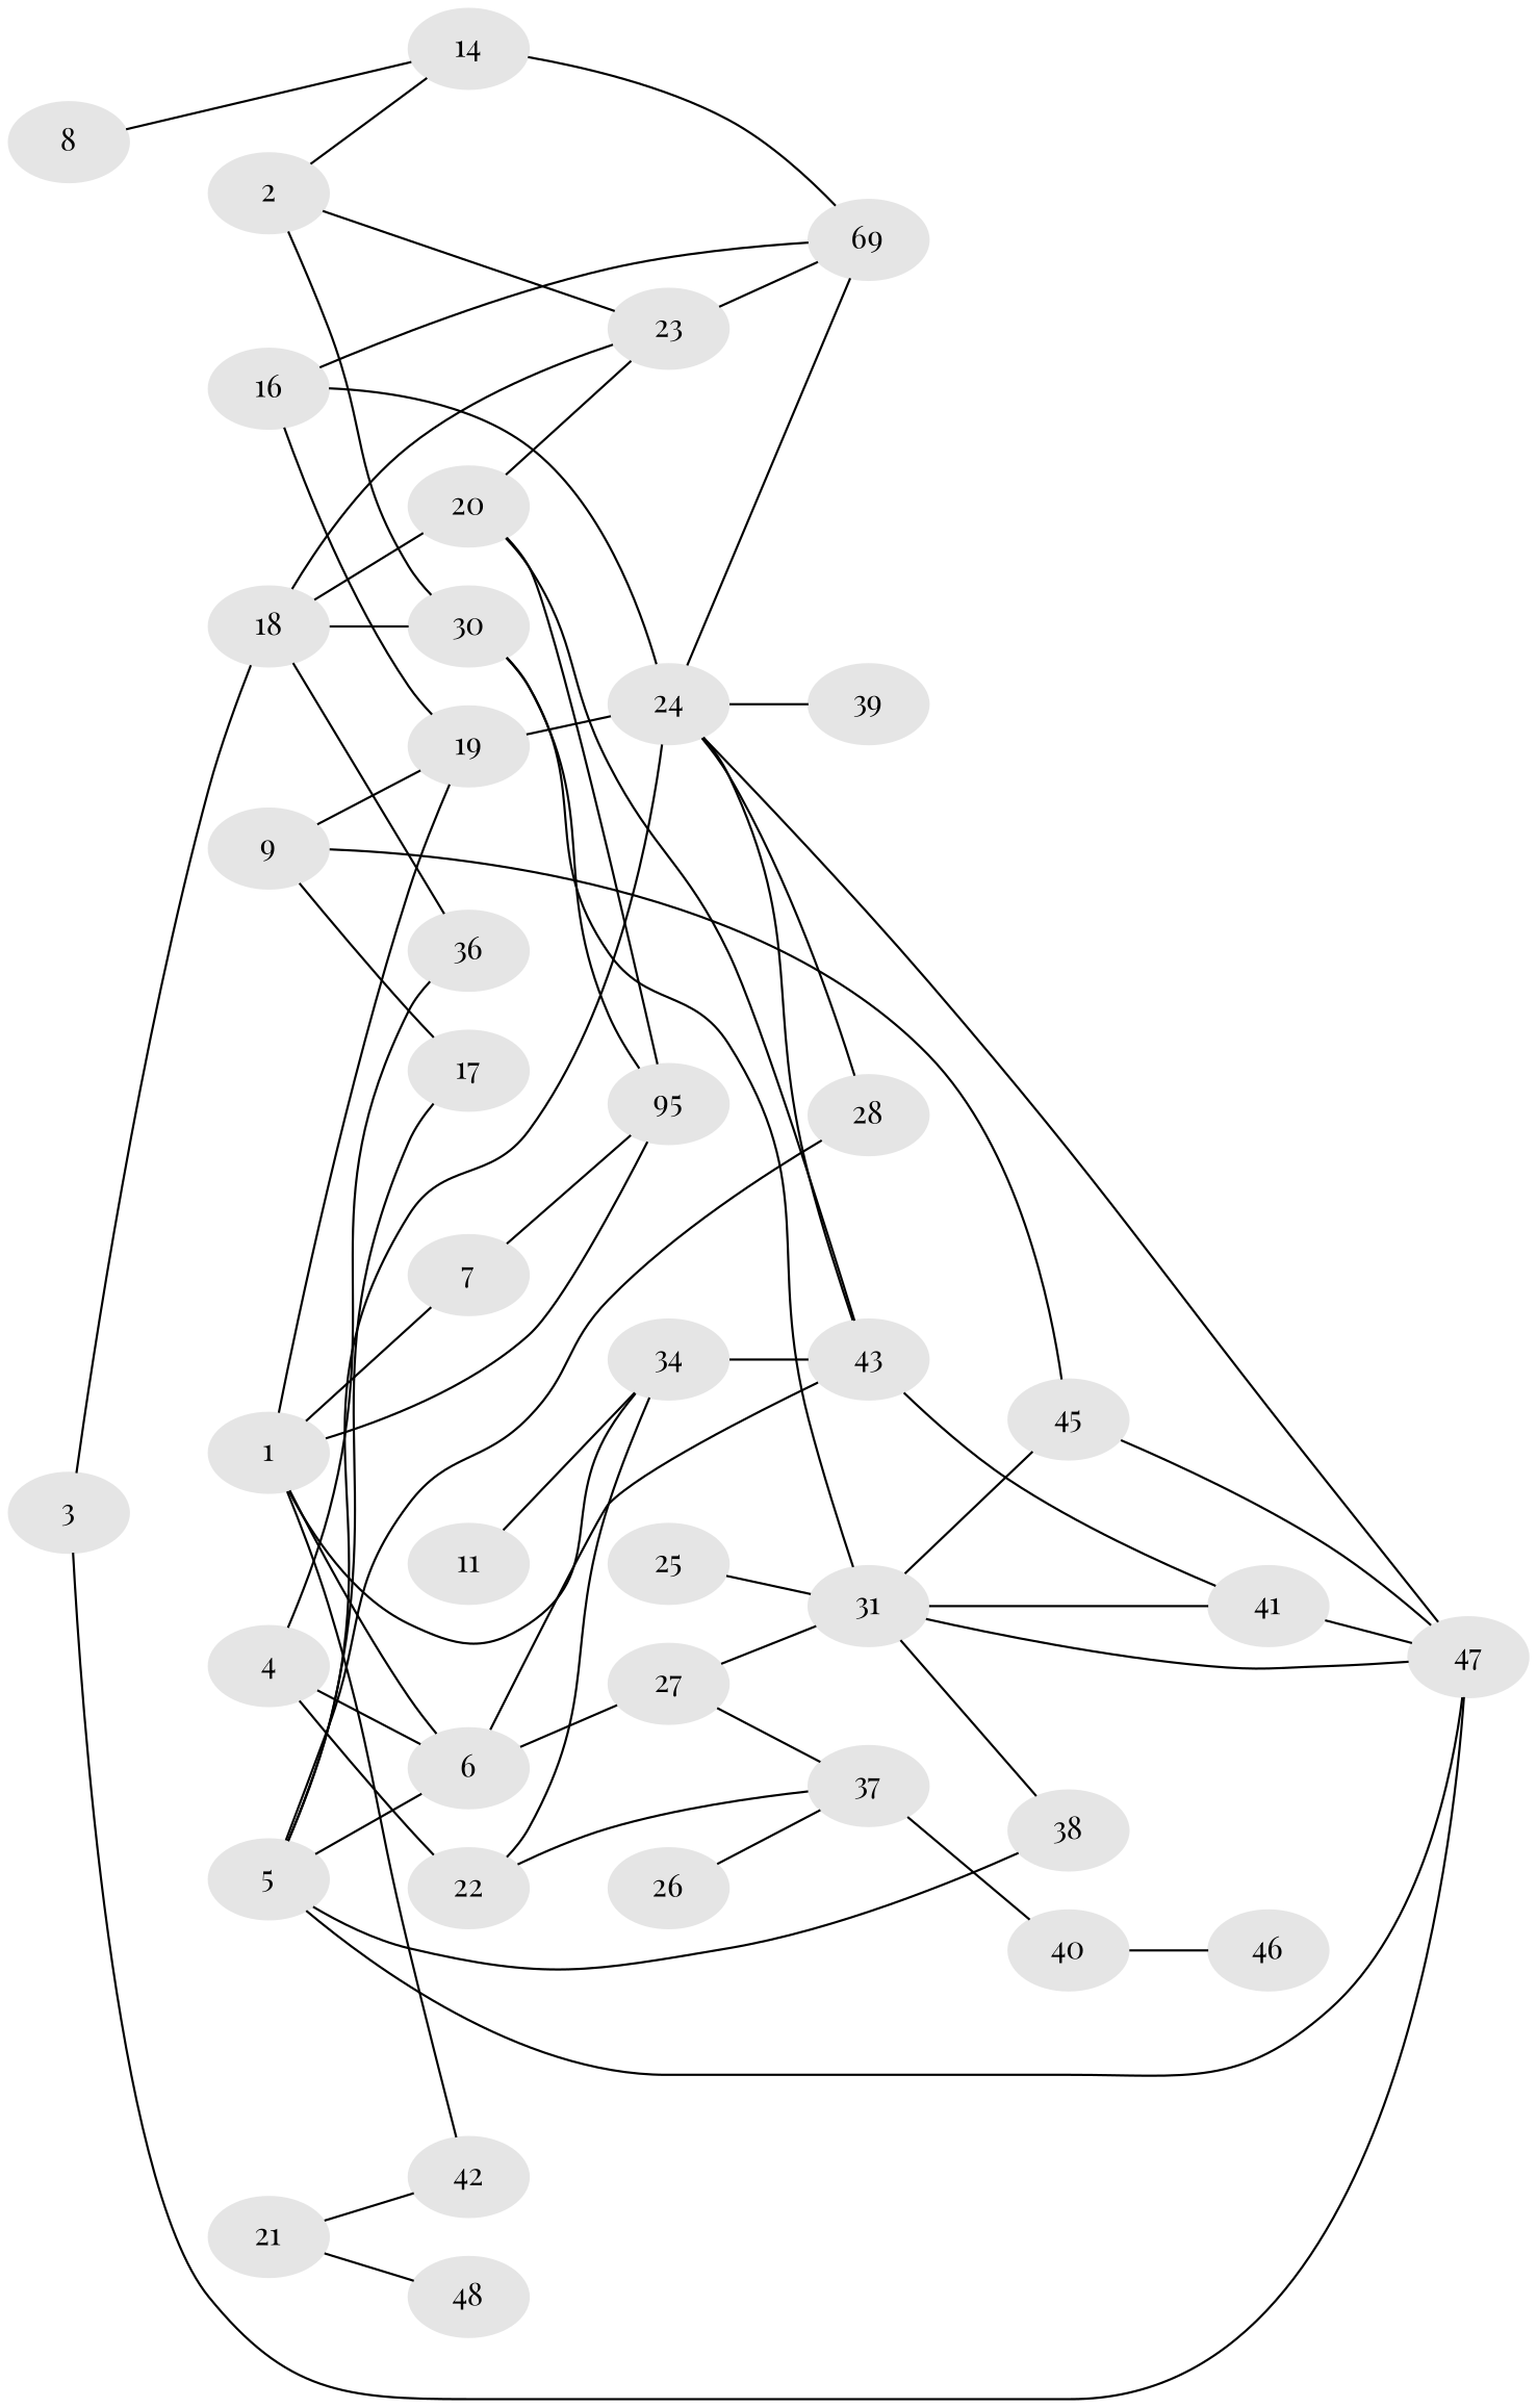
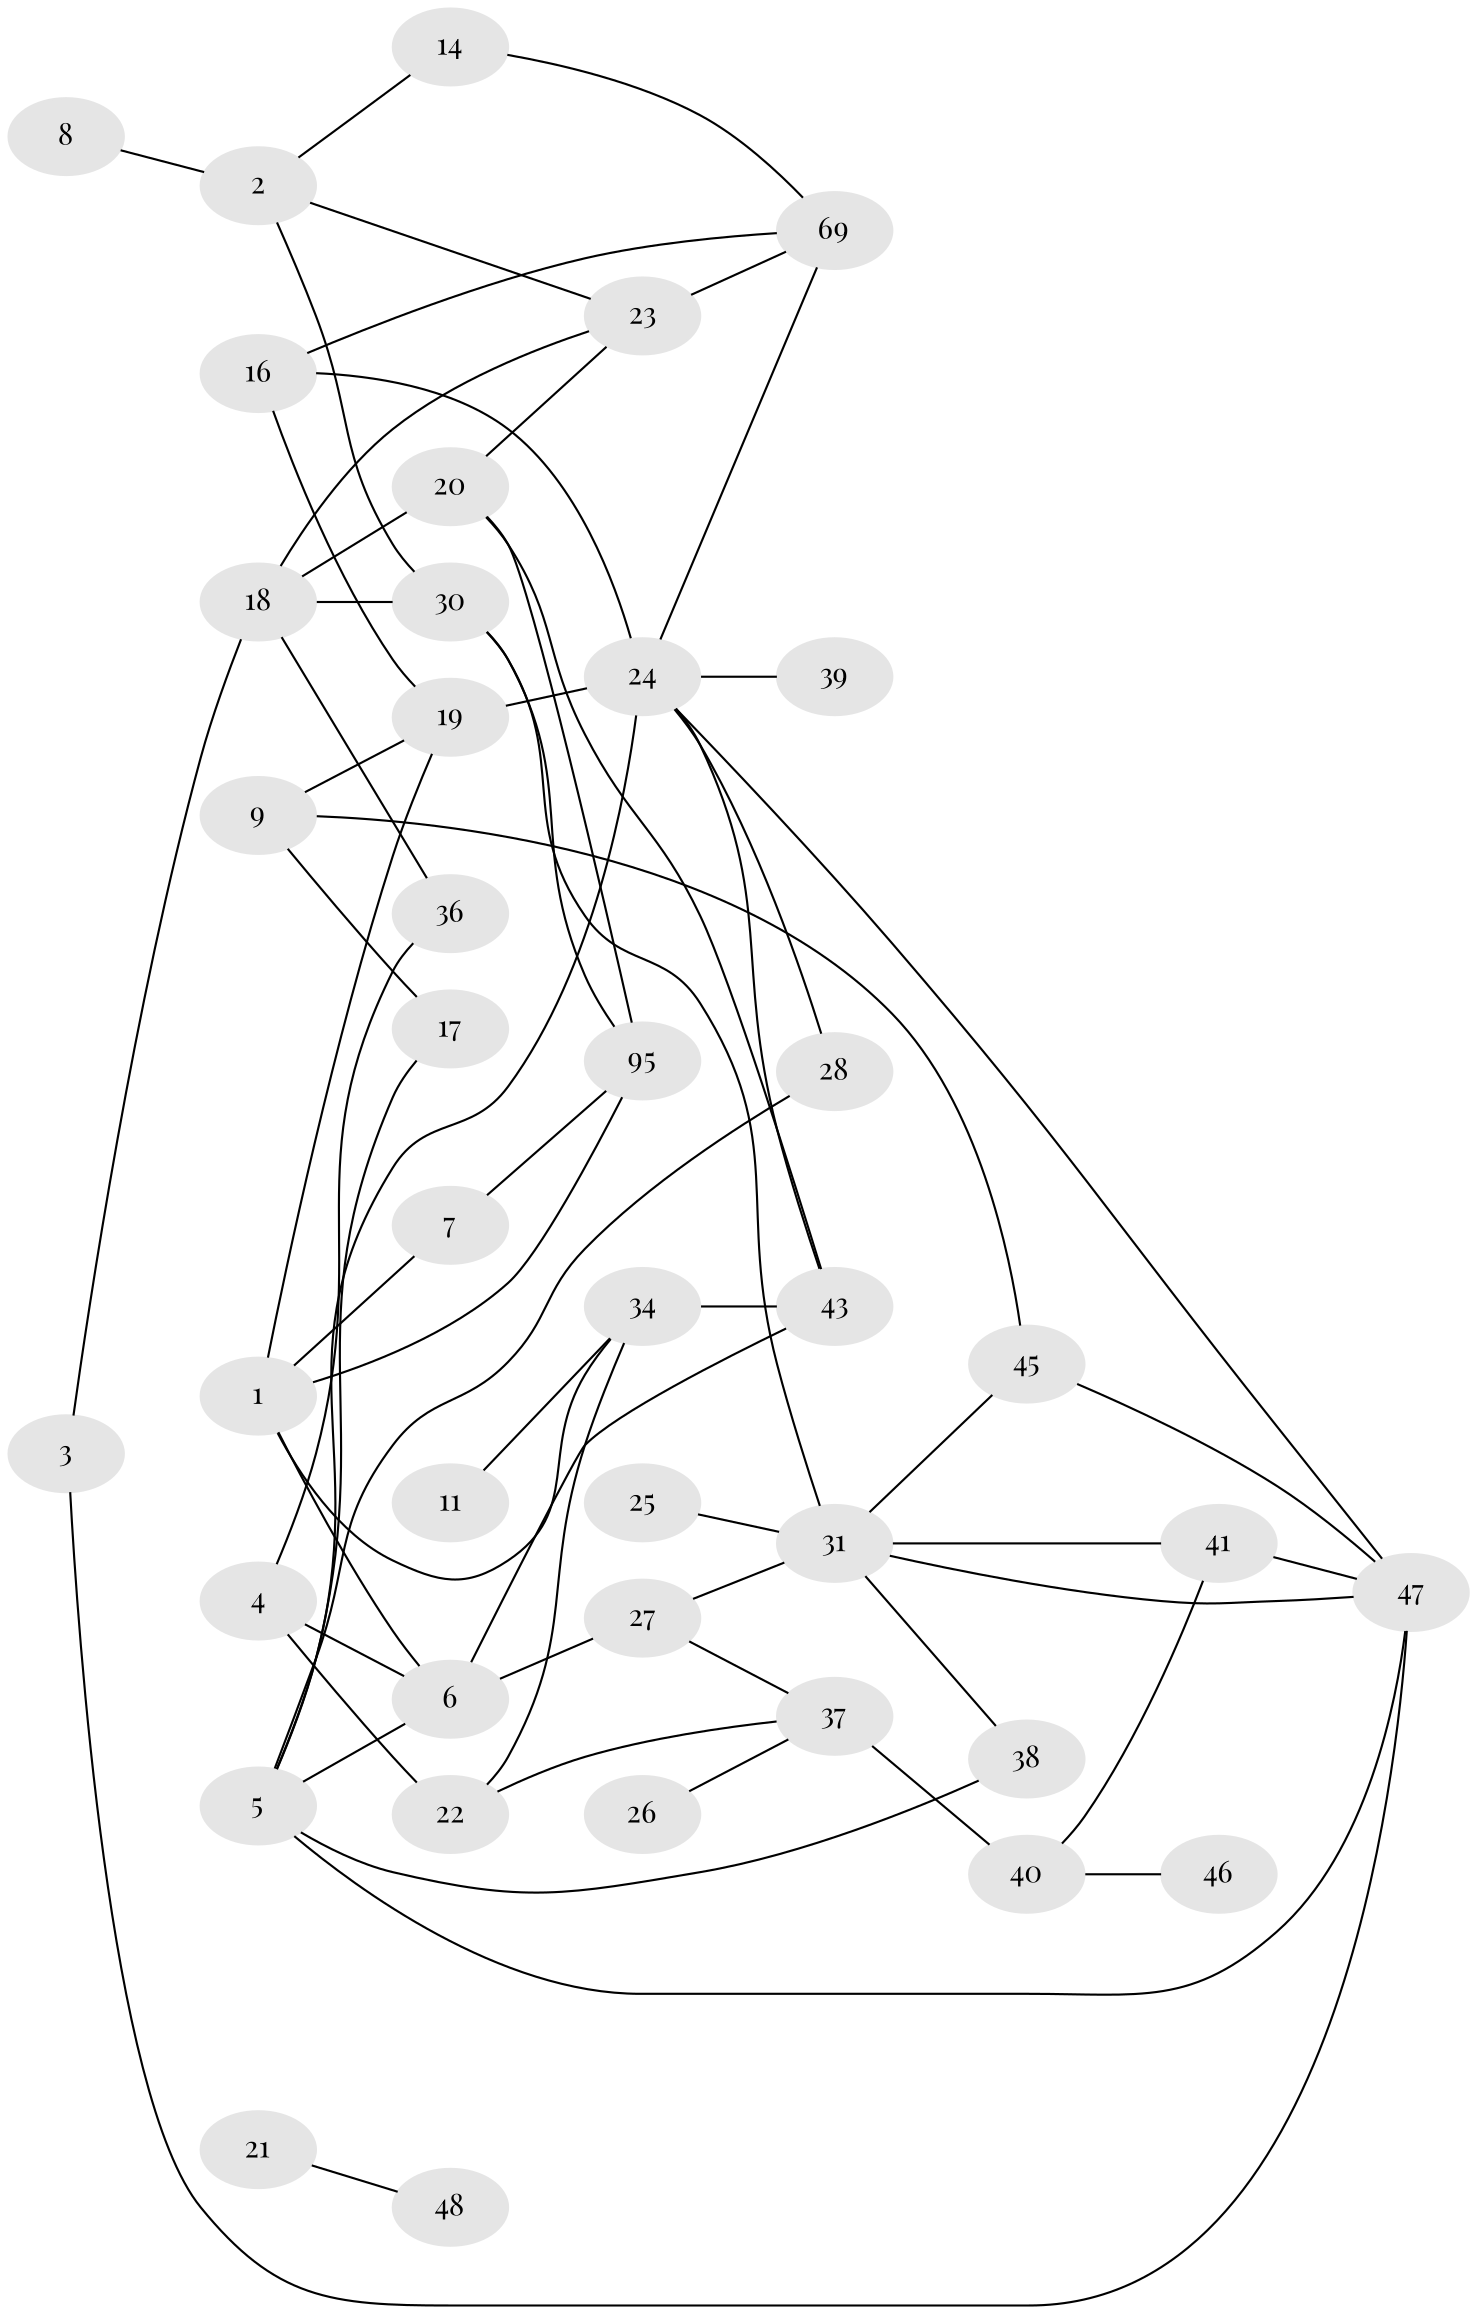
  graph {
    fontname="Playfair Display"
    rankdir=LR
    node [color=gray90 fontname="Playfair Display" style=filled]
    edge [fontname="Playfair Display" weight=1.0]
    1
    6
    7
    19
    34
    n6 [label=95]
-   42
    27
    43
    24
    2
    14
    23
    30
    n15 [label=69]
    31
    3
    18
    47
    36
    20
    41
    4
    22
    37
    5
    17
    28
    38
    39
    8
    9
    45
    11
    16
    21
    48
    40
    25
    26
    46
    1 -- 6
    1 -- 7
    1 -- 19
    1 -- 34
    1 -- n6
-   1 -- 42
    6 -- 27
    6 -- 43
    7 -- n6
    19 -- 24
    34 -- 43
    27 -- 31
    27 -- 37
    24 -- 43
    24 -- n15
    24 -- 47
    24 -- 28
    24 -- 39
    2 -- 14
    2 -- 23
    2 -- 30
    14 -- n15
    23 -- n15
    30 -- n6
    30 -- 31
    31 -- 47
    31 -- 41 [weight=2.0]
    31 -- 38
    31 -- 45
    3 -- 18
    3 -- 47
    18 -- 23
    18 -- 30
    18 -- 36
    18 -- 20
    20 -- n6
    20 -- 43
    20 -- 23
    41 -- 47
    4 -- 6
    4 -- 36 [weight=2.0]
    4 -- 22
    22 -- 34
    22 -- 37 [weight=2.0]
    37 -- 40
    5 -- 6
    5 -- 24
    5 -- 47
    5 -- 17
    5 -- 28
    5 -- 38 [weight=3.0]
-   8 -- 14
+   8 -- 2
    9 -- 19
    9 -- 17
    9 -- 45
    45 -- 47
    11 -- 34
    16 -- 19 [weight=2.0]
    16 -- 24
    16 -- n15
-   21 -- 42
    21 -- 48
-   43 -- 41
+   40 -- 41
    40 -- 46
    25 -- 31
    26 -- 37
  }
